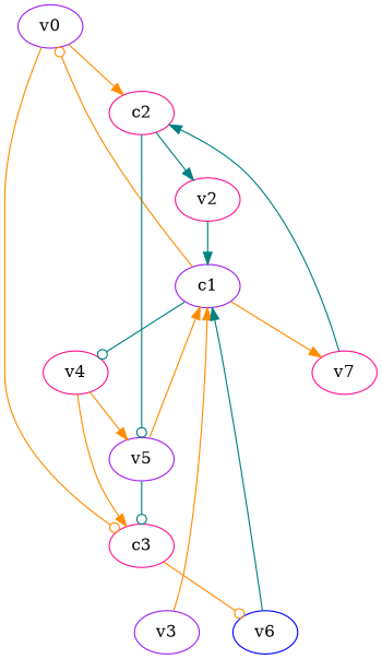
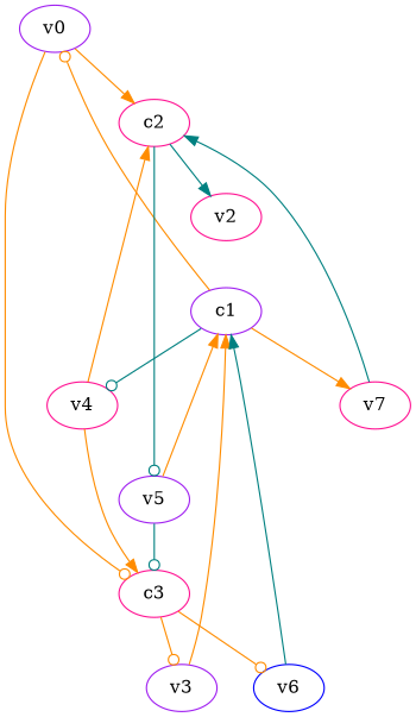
  strict digraph {
    node [color=deeppink]
    edge [arrowhead=normal color=darkorange weight=1]
    n1 [color=purple label=v0]
    c1 [color=purple]
    v4
    v7
    c2
    c3
    v2
    v5 [color=purple]
    v3 [color=purple]
    v6 [color=blue]
    n1 -> c2
    n1 -> c3 [arrowhead=odot]
    c1 -> n1 [arrowhead=odot]
    c1 -> v4 [arrowhead=odot color=teal]
    c1 -> v7
-   v4 -> v5
+   v4 -> c2
    v4 -> c3
    v7 -> c2 [color=teal]
    c2 -> v2 [color=teal]
    c2 -> v5 [arrowhead=odot color=teal]
+   c3 -> v3 [arrowhead=odot]
    c3 -> v6 [arrowhead=odot]
-   v2 -> c1 [color=teal]
    v5 -> c1
    v5 -> c3 [arrowhead=odot color=teal]
    v3 -> c1
    v6 -> c1 [color=teal]
  }
